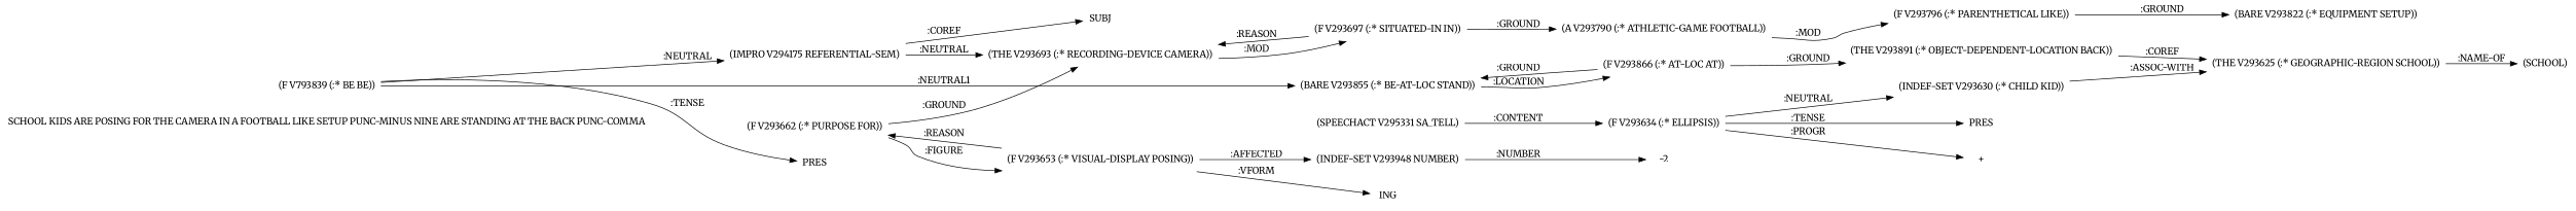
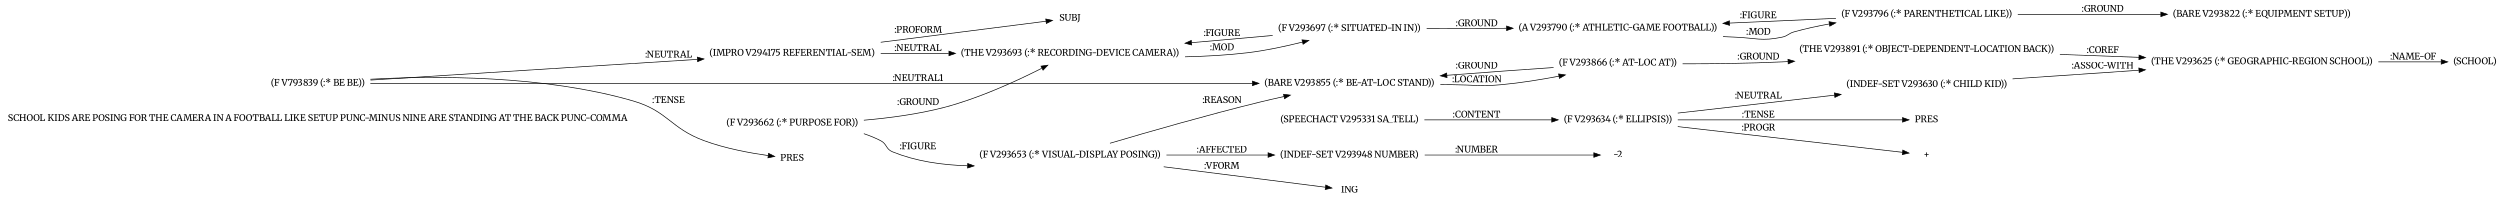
  digraph {
    fontname=Merriweather
    rankdir=LR
    node [fontname=Merriweather shape=none]
    edge [fontname=Merriweather]
    "SCHOOL KIDS ARE POSING FOR THE CAMERA IN A FOOTBALL LIKE SETUP PUNC-MINUS NINE ARE STANDING AT THE BACK PUNC-COMMA"
    n2 [label="(F V793839 (:* BE BE))"]
    n3 [label="(IMPRO V294175 REFERENTIAL-SEM)"]
    n4 [label="(BARE V293855 (:* BE-AT-LOC STAND))"]
    n5 [label=PRES]
    n6 [label=SUBJ]
    n7 [label="(THE V293693 (:* RECORDING-DEVICE CAMERA))"]
    n8 [label="(F V293866 (:* AT-LOC AT))"]
    n9 [label="(F V293697 (:* SITUATED-IN IN))"]
    n10 [label="(THE V293891 (:* OBJECT-DEPENDENT-LOCATION BACK))"]
    n11 [label="(A V293790 (:* ATHLETIC-GAME FOOTBALL))"]
    n12 [label="(THE V293625 (:* GEOGRAPHIC-REGION SCHOOL))"]
    n13 [label="(SCHOOL)"]
    n14 [label="(F V293653 (:* VISUAL-DISPLAY POSING))"]
    n15 [label="(INDEF-SET V293948 NUMBER)"]
    n16 [label="(F V293662 (:* PURPOSE FOR))"]
    n17 [label=ING]
    n18 [label=-2]
    n19 [label="(F V293796 (:* PARENTHETICAL LIKE))"]
    n20 [label="(BARE V293822 (:* EQUIPMENT SETUP))"]
    n21 [label="(SPEECHACT V295331 SA_TELL)"]
    n22 [label="(F V293634 (:* ELLIPSIS))"]
    n23 [label="(INDEF-SET V293630 (:* CHILD KID))"]
    n24 [label=PRES]
    n25 [label="+"]
    n2 -> n3 [label=":NEUTRAL"]
    n2 -> n4 [label=":NEUTRAL1"]
    n2 -> n5 [label=":TENSE"]
-   n3 -> n6 [label=":COREF"]
+   n3 -> n6 [label=":PROFORM"]
    n3 -> n7 [label=":NEUTRAL"]
    n4 -> n8 [label=":LOCATION"]
    n7 -> n9 [label=":MOD"]
    n8 -> n4 [label=":GROUND"]
    n8 -> n10 [label=":GROUND"]
-   n9 -> n7 [label=":REASON"]
+   n9 -> n7 [label=":FIGURE"]
    n9 -> n11 [label=":GROUND"]
    n10 -> n12 [label=":COREF"]
    n11 -> n19 [label=":MOD"]
    n12 -> n13 [label=":NAME-OF"]
    n14 -> n15 [label=":AFFECTED"]
-   n14 -> n16 [label=":REASON"]
+   n14 -> n4 [label=":REASON"]
    n14 -> n17 [label=":VFORM"]
    n15 -> n18 [label=":NUMBER"]
    n16 -> n7 [label=":GROUND"]
    n16 -> n14 [label=":FIGURE"]
+   n19 -> n11 [label=":FIGURE"]
    n19 -> n20 [label=":GROUND"]
    n21 -> n22 [label=":CONTENT"]
    n22 -> n23 [label=":NEUTRAL"]
    n22 -> n24 [label=":TENSE"]
    n22 -> n25 [label=":PROGR"]
    n23 -> n12 [label=":ASSOC-WITH"]
  }
